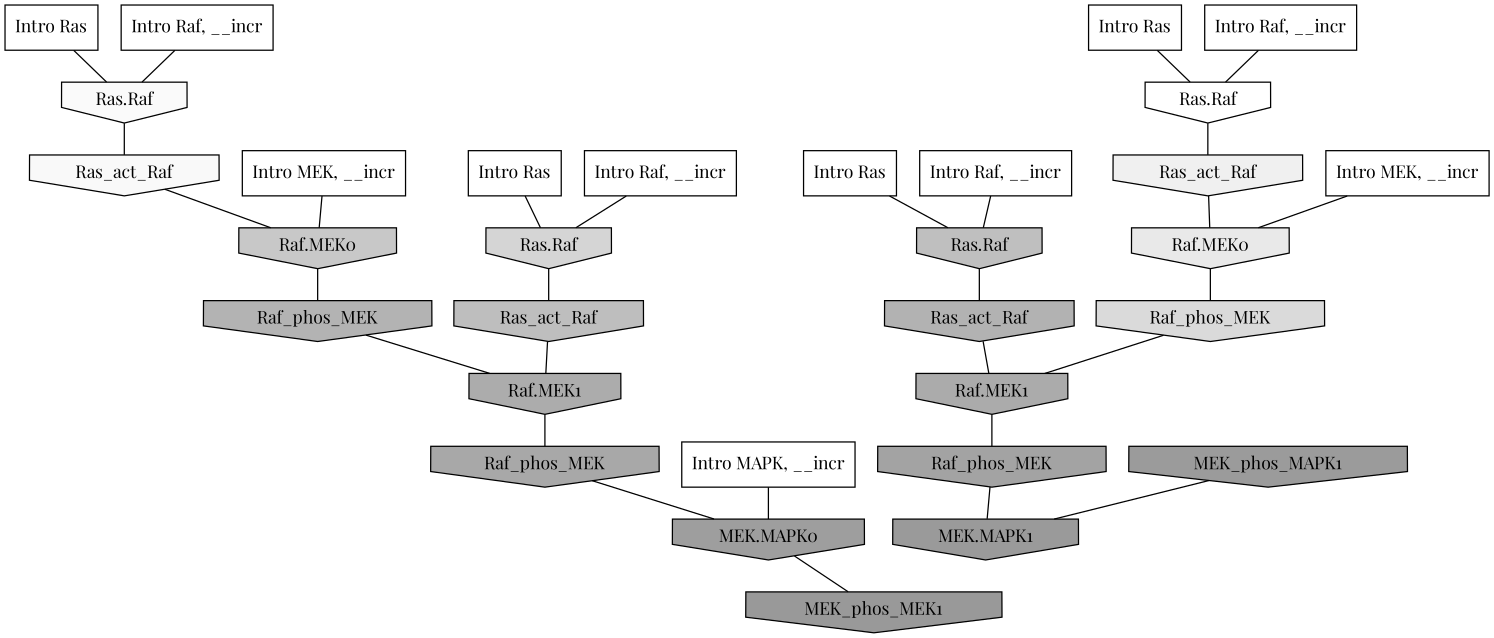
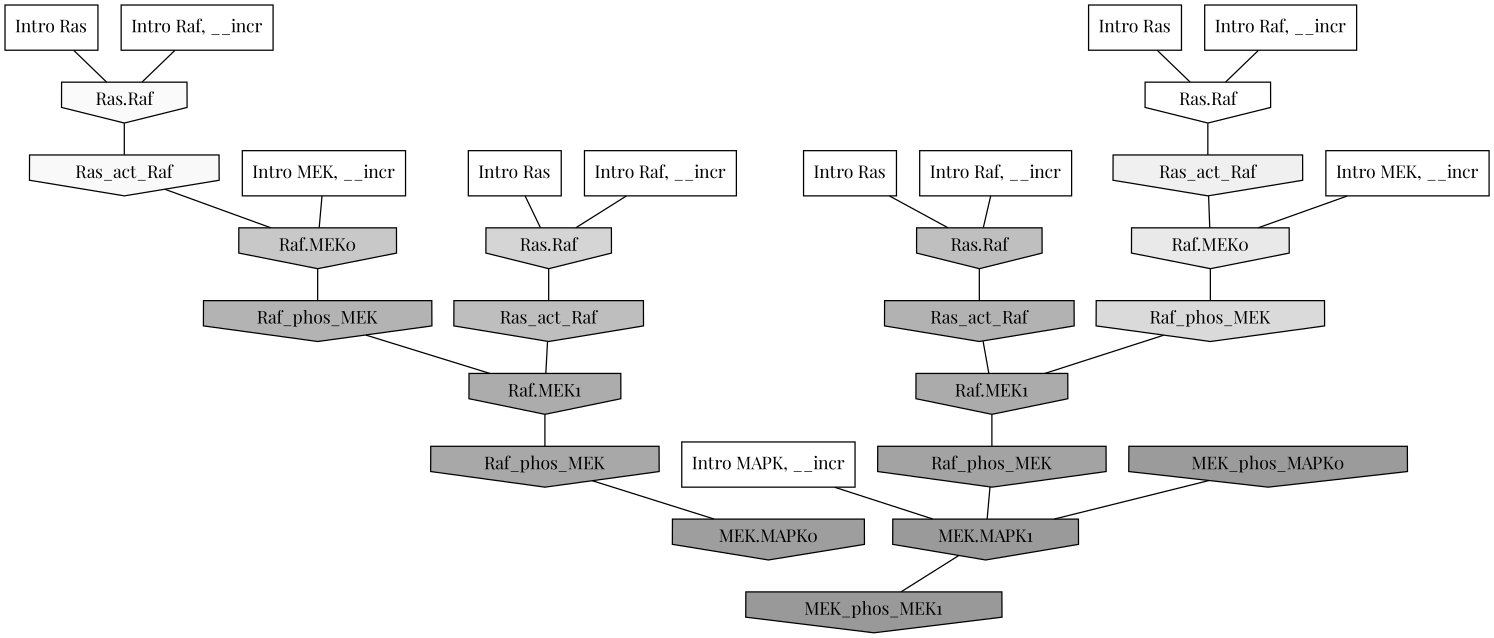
  digraph {
    fontname="Playfair Display"
    rankdir=TB
    ranksep=0.30
    node [fillcolor="0.000 0.000 1.000" fontname="Playfair Display" shape=invhouse style=filled]
    edge [color="0.000 0.000 0.000" dir=none fontname="Playfair Display"]
    n1 [label="Intro Ras" shape=rectangle]
    n2 [fillcolor="0.000 0.000 0.978" label="Ras.Raf"]
    n3 [fillcolor="0.000 0.000 0.975" label=Ras_act_Raf]
    n4 [label="Intro Ras" shape=rectangle]
    n5 [fillcolor="0.000 0.000 0.749" label="Ras.Raf"]
    n6 [fillcolor="0.000 0.000 0.697" label=Ras_act_Raf]
    n7 [label="Intro Ras" shape=rectangle]
    n8 [label="Ras.Raf"]
    n9 [fillcolor="0.000 0.000 0.940" label=Ras_act_Raf]
    n10 [label="Intro Ras" shape=rectangle]
    n11 [fillcolor="0.000 0.000 0.835" label="Ras.Raf"]
    n12 [fillcolor="0.000 0.000 0.743" label=Ras_act_Raf]
    n13 [label="Intro Raf, __incr" shape=rectangle]
    n14 [label="Intro Raf, __incr" shape=rectangle]
    n15 [label="Intro Raf, __incr" shape=rectangle]
    n16 [label="Intro Raf, __incr" shape=rectangle]
    n17 [label="Intro MEK, __incr" shape=rectangle]
    n18 [fillcolor="0.000 0.000 0.913" label="Raf.MEK0"]
    n19 [fillcolor="0.000 0.000 0.853" label=Raf_phos_MEK]
    n20 [label="Intro MEK, __incr" shape=rectangle]
    n21 [fillcolor="0.000 0.000 0.783" label="Raf.MEK0"]
    n22 [fillcolor="0.000 0.000 0.700" label=Raf_phos_MEK]
    n23 [label="Intro MAPK, __incr" shape=rectangle]
    n24 [fillcolor="0.000 0.000 0.620" label="MEK.MAPK0"]
    n25 [fillcolor="0.000 0.000 0.671" label="Raf.MEK1"]
    n26 [fillcolor="0.000 0.000 0.639" label=Raf_phos_MEK]
    n27 [fillcolor="0.000 0.000 0.675" label="Raf.MEK1"]
    n28 [fillcolor="0.000 0.000 0.659" label=Raf_phos_MEK]
    n29 [fillcolor="0.000 0.000 0.604" label="MEK.MAPK1"]
    n30 [fillcolor="0.000 0.000 0.600" label=MEK_phos_MEK1]
-   n31 [fillcolor="0.000 0.000 0.609" label=MEK_phos_MAPK1]
+   n31 [fillcolor="0.000 0.000 0.609" label=MEK_phos_MAPK0]
    n1 -> n2
    n2 -> n3
    n3 -> n21
    n4 -> n5
    n5 -> n6
    n6 -> n25
    n7 -> n8
    n8 -> n9
    n9 -> n18
    n10 -> n11
    n11 -> n12
    n12 -> n27
    n13 -> n8
    n14 -> n5
    n15 -> n2
    n16 -> n11
    n17 -> n18
    n18 -> n19
    n19 -> n25
    n20 -> n21
    n21 -> n22
    n22 -> n27
-   n23 -> n24
+   n23 -> n29
    n25 -> n26
    n26 -> n29
    n27 -> n28
    n28 -> n24
-   n24 -> n30
+   n29 -> n30
    n31 -> n29
  }
